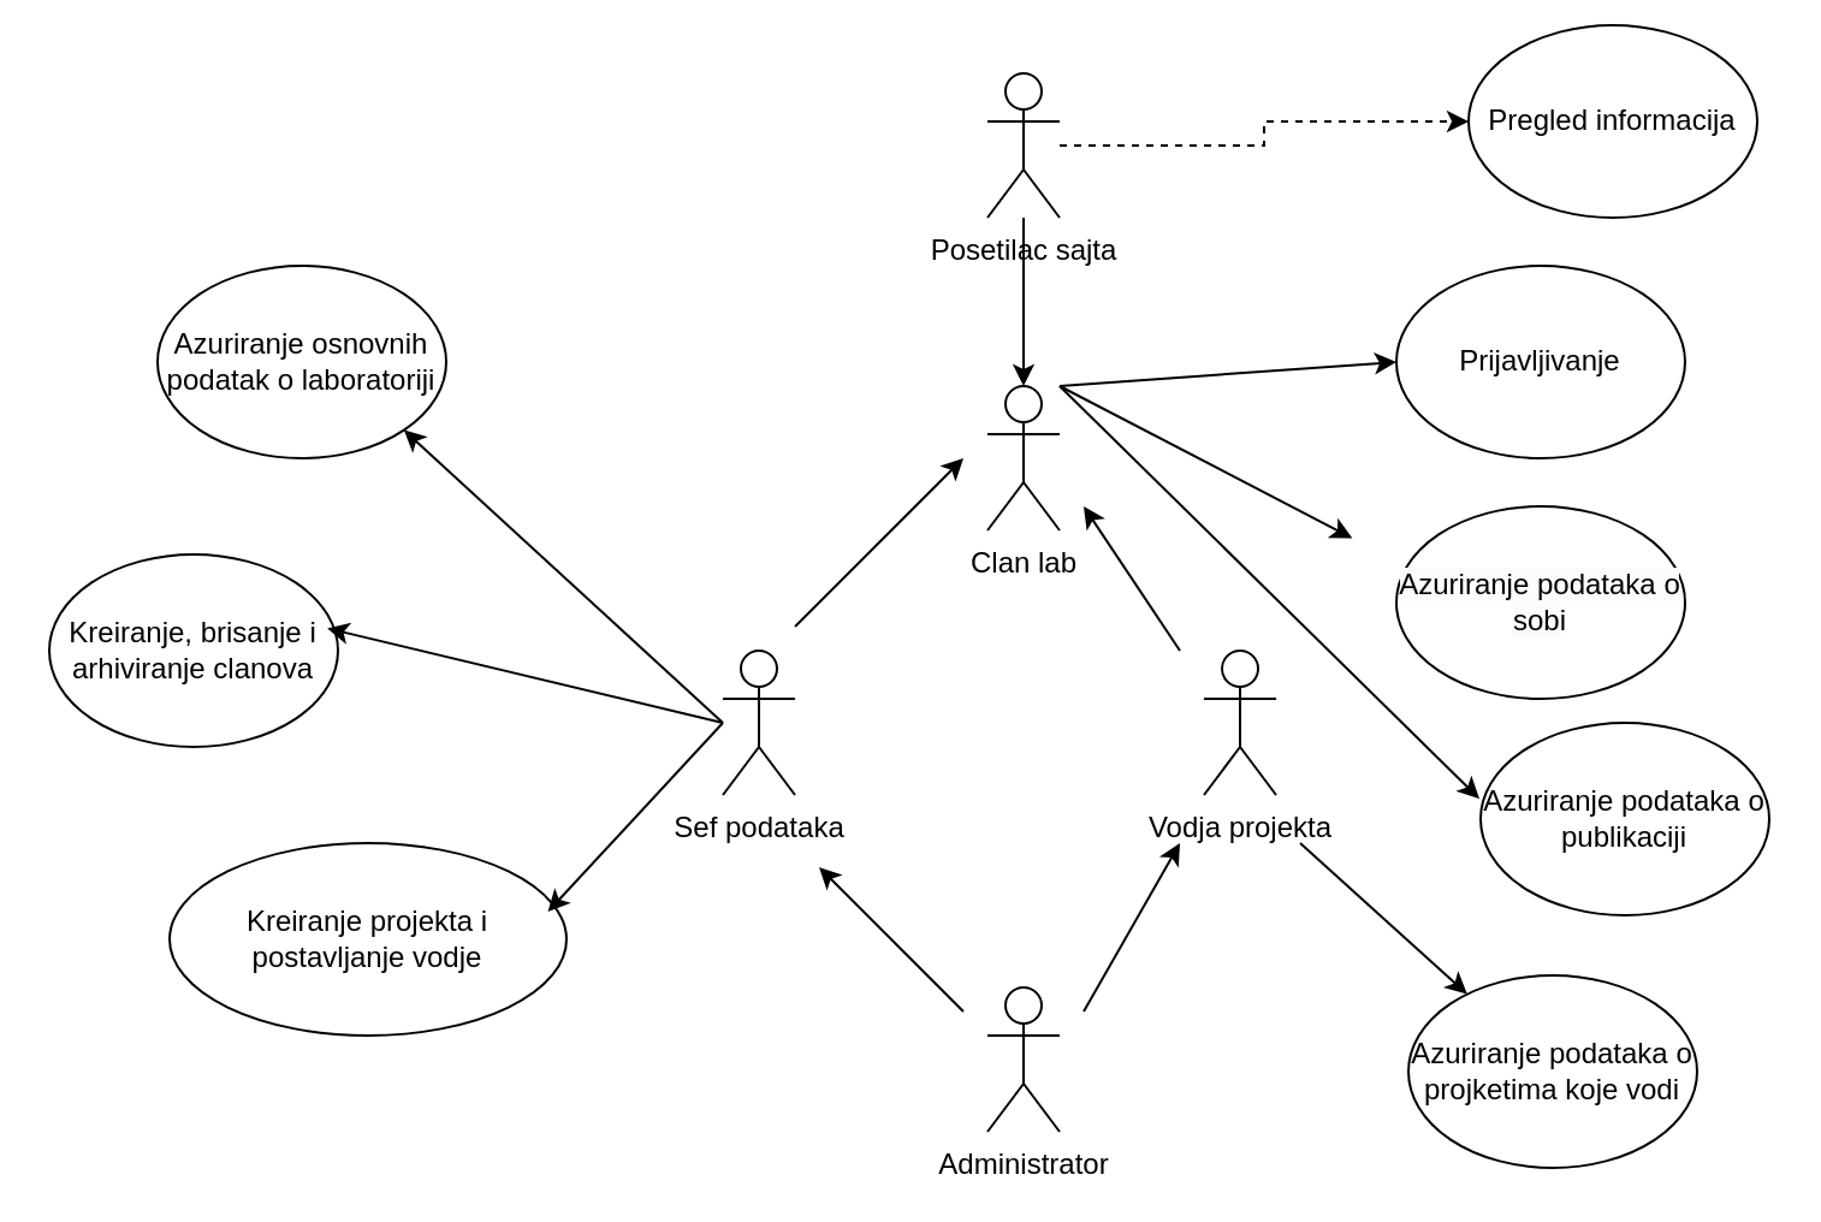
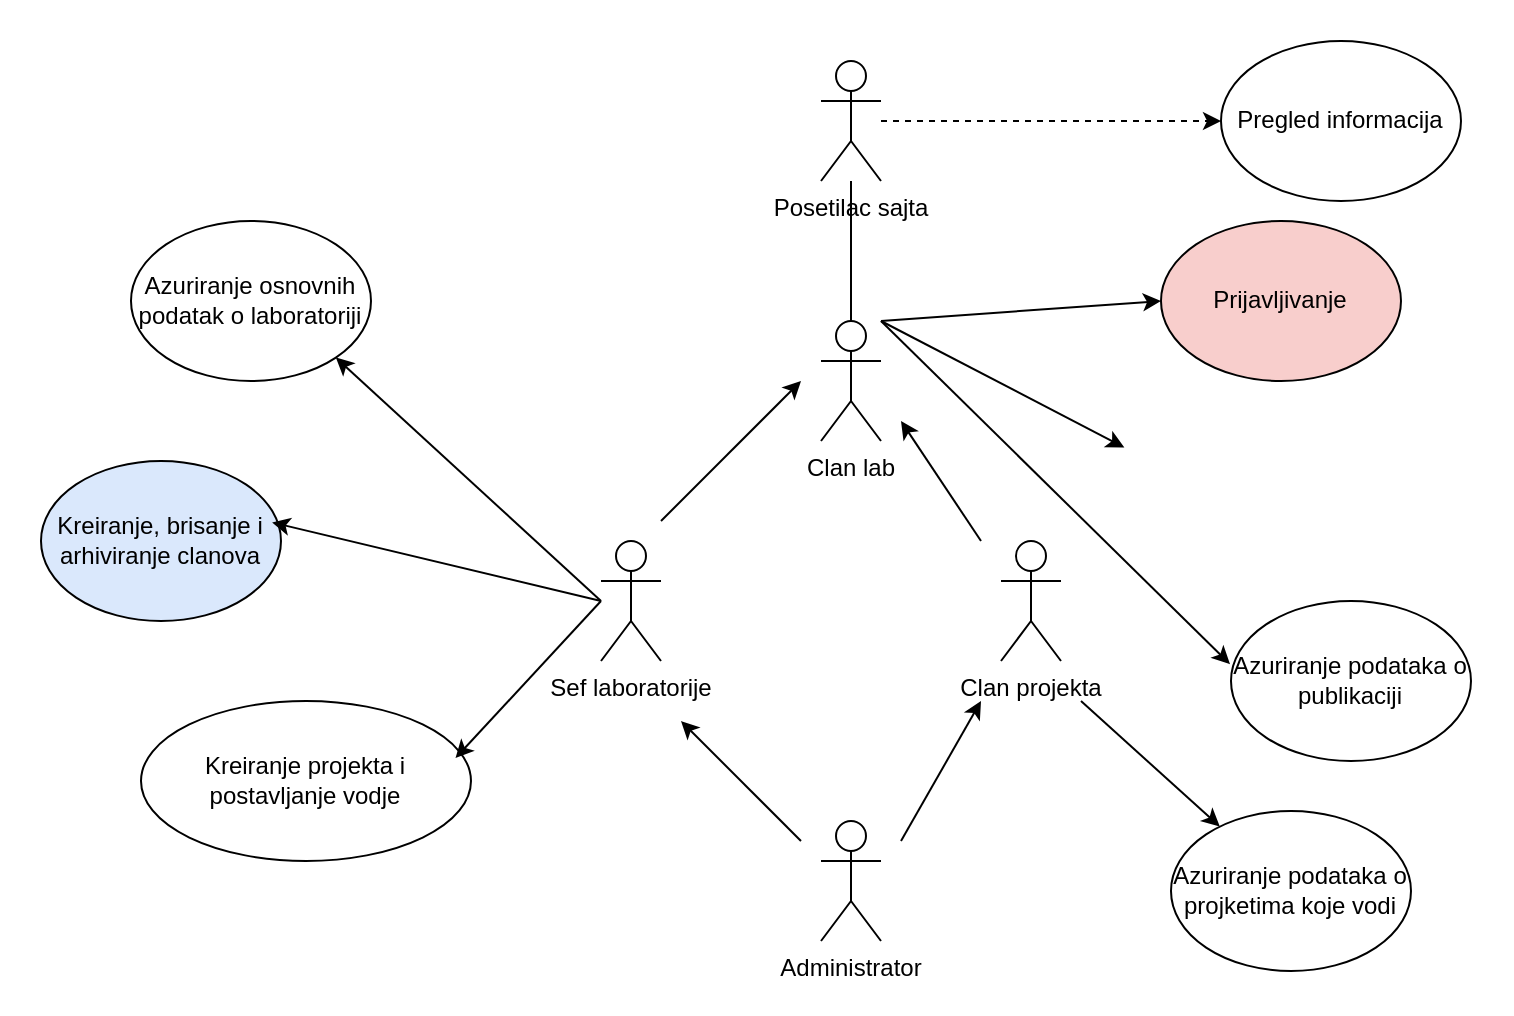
  <mxCell id="0" />
  <mxCell id="1" parent="0" />
- <mxCell id="2" value="&lt;div&gt;Pregled informacija&lt;/div&gt;" style="ellipse;whiteSpace=wrap;html=1;" vertex="1" parent="1"><mxGeometry x="610" y="10" width="120" height="80" as="geometry" /></mxCell>
+ <mxCell id="2" value="&lt;div&gt;Pregled informacija&lt;/div&gt;" style="ellipse;whiteSpace=wrap;html=1;" vertex="1" parent="1"><mxGeometry x="610" y="20" width="120" height="80" as="geometry" /></mxCell>
  <mxCell id="3" style="edgeStyle=orthogonalEdgeStyle;rounded=0;orthogonalLoop=1;jettySize=auto;html=1;entryX=0;entryY=0.5;entryDx=0;entryDy=0;dashed=1;" edge="1" parent="1" source="4" target="2"><mxGeometry relative="1" as="geometry" /></mxCell>
  <mxCell id="4" value="Posetilac sajta" style="shape=umlActor;verticalLabelPosition=bottom;verticalAlign=top;html=1;outlineConnect=0;" vertex="1" parent="1"><mxGeometry x="410" y="30" width="30" height="60" as="geometry" /></mxCell>
  <mxCell id="5" value="&lt;div&gt;Clan lab&lt;/div&gt;&lt;div&gt;&lt;br&gt;&lt;/div&gt;" style="shape=umlActor;verticalLabelPosition=bottom;verticalAlign=top;html=1;outlineConnect=0;" vertex="1" parent="1"><mxGeometry x="410" y="160" width="30" height="60" as="geometry" /></mxCell>
- <mxCell id="6" style="edgeStyle=orthogonalEdgeStyle;rounded=0;orthogonalLoop=1;jettySize=auto;html=1;entryX=0.5;entryY=0;entryDx=0;entryDy=0;entryPerimeter=0;" edge="1" parent="1" source="4" target="5"><mxGeometry relative="1" as="geometry" /></mxCell>
+ <mxCell id="6" style="edgeStyle=orthogonalEdgeStyle;rounded=0;orthogonalLoop=1;jettySize=auto;html=1;entryX=0.5;entryY=0;entryDx=0;entryDy=0;entryPerimeter=0;endArrow=none;" edge="1" parent="1" source="4" target="5"><mxGeometry relative="1" as="geometry" /></mxCell>
  <mxCell id="7" value="Azuriranje osnovnih podatak o laboratoriji" style="ellipse;whiteSpace=wrap;html=1;" vertex="1" parent="1"><mxGeometry x="65" y="110" width="120" height="80" as="geometry" /></mxCell>
- <mxCell id="8" value="Kreiranje, brisanje i arhiviranje clanova" style="ellipse;whiteSpace=wrap;html=1;" vertex="1" parent="1"><mxGeometry x="20" y="230" width="120" height="80" as="geometry" /></mxCell>
+ <mxCell id="8" value="Kreiranje, brisanje i arhiviranje clanova" style="ellipse;whiteSpace=wrap;html=1;fillColor=#dae8fc;" vertex="1" parent="1"><mxGeometry x="20" y="230" width="120" height="80" as="geometry" /></mxCell>
  <mxCell id="9" value="Kreiranje projekta i postavljanje vodje" style="ellipse;whiteSpace=wrap;html=1;" vertex="1" parent="1"><mxGeometry x="70" y="350" width="165" height="80" as="geometry" /></mxCell>
- <mxCell id="10" value="Prijavljivanje" style="ellipse;whiteSpace=wrap;html=1;" vertex="1" parent="1"><mxGeometry x="580" y="110" width="120" height="80" as="geometry" /></mxCell>
- <mxCell id="11" value="&lt;br&gt;&lt;span style=&quot;color: rgb(0, 0, 0); font-family: Helvetica; font-size: 12px; font-style: normal; font-variant-ligatures: normal; font-variant-caps: normal; font-weight: 400; letter-spacing: normal; orphans: 2; text-align: center; text-indent: 0px; text-transform: none; widows: 2; word-spacing: 0px; -webkit-text-stroke-width: 0px; white-space: normal; background-color: rgb(251, 251, 251); text-decoration-thickness: initial; text-decoration-style: initial; text-decoration-color: initial; display: inline !important; float: none;&quot;&gt;Azuriranje podataka o sobi&lt;/span&gt;&lt;div&gt;&lt;br/&gt;&lt;/div&gt;" style="ellipse;whiteSpace=wrap;html=1;" vertex="1" parent="1"><mxGeometry x="580" y="210" width="120" height="80" as="geometry" /></mxCell>
+ <mxCell id="10" value="Prijavljivanje" style="ellipse;whiteSpace=wrap;html=1;fillColor=#f8cecc;" vertex="1" parent="1"><mxGeometry x="580" y="110" width="120" height="80" as="geometry" /></mxCell>
  <mxCell id="12" value="Azuriranje podataka o projketima koje vodi" style="ellipse;whiteSpace=wrap;html=1;" vertex="1" parent="1"><mxGeometry x="585" y="405" width="120" height="80" as="geometry" /></mxCell>
  <mxCell id="13" value="Azuriranje podataka o publikaciji" style="ellipse;whiteSpace=wrap;html=1;" vertex="1" parent="1"><mxGeometry x="615" y="300" width="120" height="80" as="geometry" /></mxCell>
- <mxCell id="14" value="&lt;div&gt;Sef podataka&lt;/div&gt;" style="shape=umlActor;verticalLabelPosition=bottom;verticalAlign=top;html=1;outlineConnect=0;" vertex="1" parent="1"><mxGeometry x="300" y="270" width="30" height="60" as="geometry" /></mxCell>
+ <mxCell id="14" value="&lt;div&gt;Sef laboratorije&lt;/div&gt;" style="shape=umlActor;verticalLabelPosition=bottom;verticalAlign=top;html=1;outlineConnect=0;" vertex="1" parent="1"><mxGeometry x="300" y="270" width="30" height="60" as="geometry" /></mxCell>
  <mxCell id="15" value="Administrator&lt;div&gt;&lt;br&gt;&lt;/div&gt;" style="shape=umlActor;verticalLabelPosition=bottom;verticalAlign=top;html=1;outlineConnect=0;" vertex="1" parent="1"><mxGeometry x="410" y="410" width="30" height="60" as="geometry" /></mxCell>
- <mxCell id="16" value="&lt;div&gt;Vodja projekta&lt;/div&gt;&lt;div&gt;&lt;br&gt;&lt;/div&gt;" style="shape=umlActor;verticalLabelPosition=bottom;verticalAlign=top;html=1;outlineConnect=0;" vertex="1" parent="1"><mxGeometry x="500" y="270" width="30" height="60" as="geometry" /></mxCell>
+ <mxCell id="16" value="&lt;div&gt;Clan projekta&lt;/div&gt;&lt;div&gt;&lt;br&gt;&lt;/div&gt;" style="shape=umlActor;verticalLabelPosition=bottom;verticalAlign=top;html=1;outlineConnect=0;" vertex="1" parent="1"><mxGeometry x="500" y="270" width="30" height="60" as="geometry" /></mxCell>
  <mxCell id="17" value="" style="endArrow=classic;html=1;rounded=0;" edge="1" parent="1"><mxGeometry width="50" height="50" relative="1" as="geometry"><mxPoint x="450" y="420" as="sourcePoint" /><mxPoint x="490" y="350" as="targetPoint" /></mxGeometry></mxCell>
  <mxCell id="18" value="" style="endArrow=classic;html=1;rounded=0;" edge="1" parent="1"><mxGeometry width="50" height="50" relative="1" as="geometry"><mxPoint x="400" y="420" as="sourcePoint" /><mxPoint x="340" y="360" as="targetPoint" /></mxGeometry></mxCell>
  <mxCell id="19" value="" style="endArrow=classic;html=1;rounded=0;entryX=1;entryY=1;entryDx=0;entryDy=0;" edge="1" parent="1" target="7"><mxGeometry width="50" height="50" relative="1" as="geometry"><mxPoint x="300" y="300" as="sourcePoint" /><mxPoint x="210" y="200" as="targetPoint" /></mxGeometry></mxCell>
  <mxCell id="20" value="" style="endArrow=classic;html=1;rounded=0;entryX=0.963;entryY=0.384;entryDx=0;entryDy=0;entryPerimeter=0;" edge="1" parent="1" target="8"><mxGeometry width="50" height="50" relative="1" as="geometry"><mxPoint x="300" y="300" as="sourcePoint" /><mxPoint x="170" y="220" as="targetPoint" /></mxGeometry></mxCell>
  <mxCell id="21" value="" style="endArrow=classic;html=1;rounded=0;entryX=0.953;entryY=0.357;entryDx=0;entryDy=0;entryPerimeter=0;" edge="1" parent="1" target="9"><mxGeometry width="50" height="50" relative="1" as="geometry"><mxPoint x="300" y="300" as="sourcePoint" /><mxPoint x="240" y="361" as="targetPoint" /></mxGeometry></mxCell>
  <mxCell id="22" value="" style="endArrow=classic;html=1;rounded=0;" edge="1" parent="1"><mxGeometry width="50" height="50" relative="1" as="geometry"><mxPoint x="330" y="260" as="sourcePoint" /><mxPoint x="400" y="190" as="targetPoint" /></mxGeometry></mxCell>
  <mxCell id="23" value="" style="endArrow=classic;html=1;rounded=0;" edge="1" parent="1"><mxGeometry width="50" height="50" relative="1" as="geometry"><mxPoint x="490" y="270" as="sourcePoint" /><mxPoint x="450" y="210" as="targetPoint" /></mxGeometry></mxCell>
  <mxCell id="24" value="" style="endArrow=classic;html=1;rounded=0;" edge="1" parent="1" target="12"><mxGeometry width="50" height="50" relative="1" as="geometry"><mxPoint x="540" y="350" as="sourcePoint" /><mxPoint x="510" y="340" as="targetPoint" /></mxGeometry></mxCell>
  <mxCell id="25" value="" style="endArrow=classic;html=1;rounded=0;entryX=-0.004;entryY=0.395;entryDx=0;entryDy=0;entryPerimeter=0;" edge="1" parent="1" target="13"><mxGeometry width="50" height="50" relative="1" as="geometry"><mxPoint x="440" y="160" as="sourcePoint" /><mxPoint x="622" y="445" as="targetPoint" /></mxGeometry></mxCell>
  <mxCell id="26" value="" style="endArrow=classic;html=1;rounded=0;entryX=0.014;entryY=0.291;entryDx=0;entryDy=0;entryPerimeter=0;" edge="1" parent="1"><mxGeometry width="50" height="50" relative="1" as="geometry"><mxPoint x="440" y="160" as="sourcePoint" /><mxPoint x="561.68" y="223.28" as="targetPoint" /></mxGeometry></mxCell>
  <mxCell id="27" value="" style="endArrow=classic;html=1;rounded=0;entryX=0;entryY=0.5;entryDx=0;entryDy=0;" edge="1" parent="1" target="10"><mxGeometry width="50" height="50" relative="1" as="geometry"><mxPoint x="440" y="160" as="sourcePoint" /><mxPoint x="592" y="243" as="targetPoint" /></mxGeometry></mxCell>
